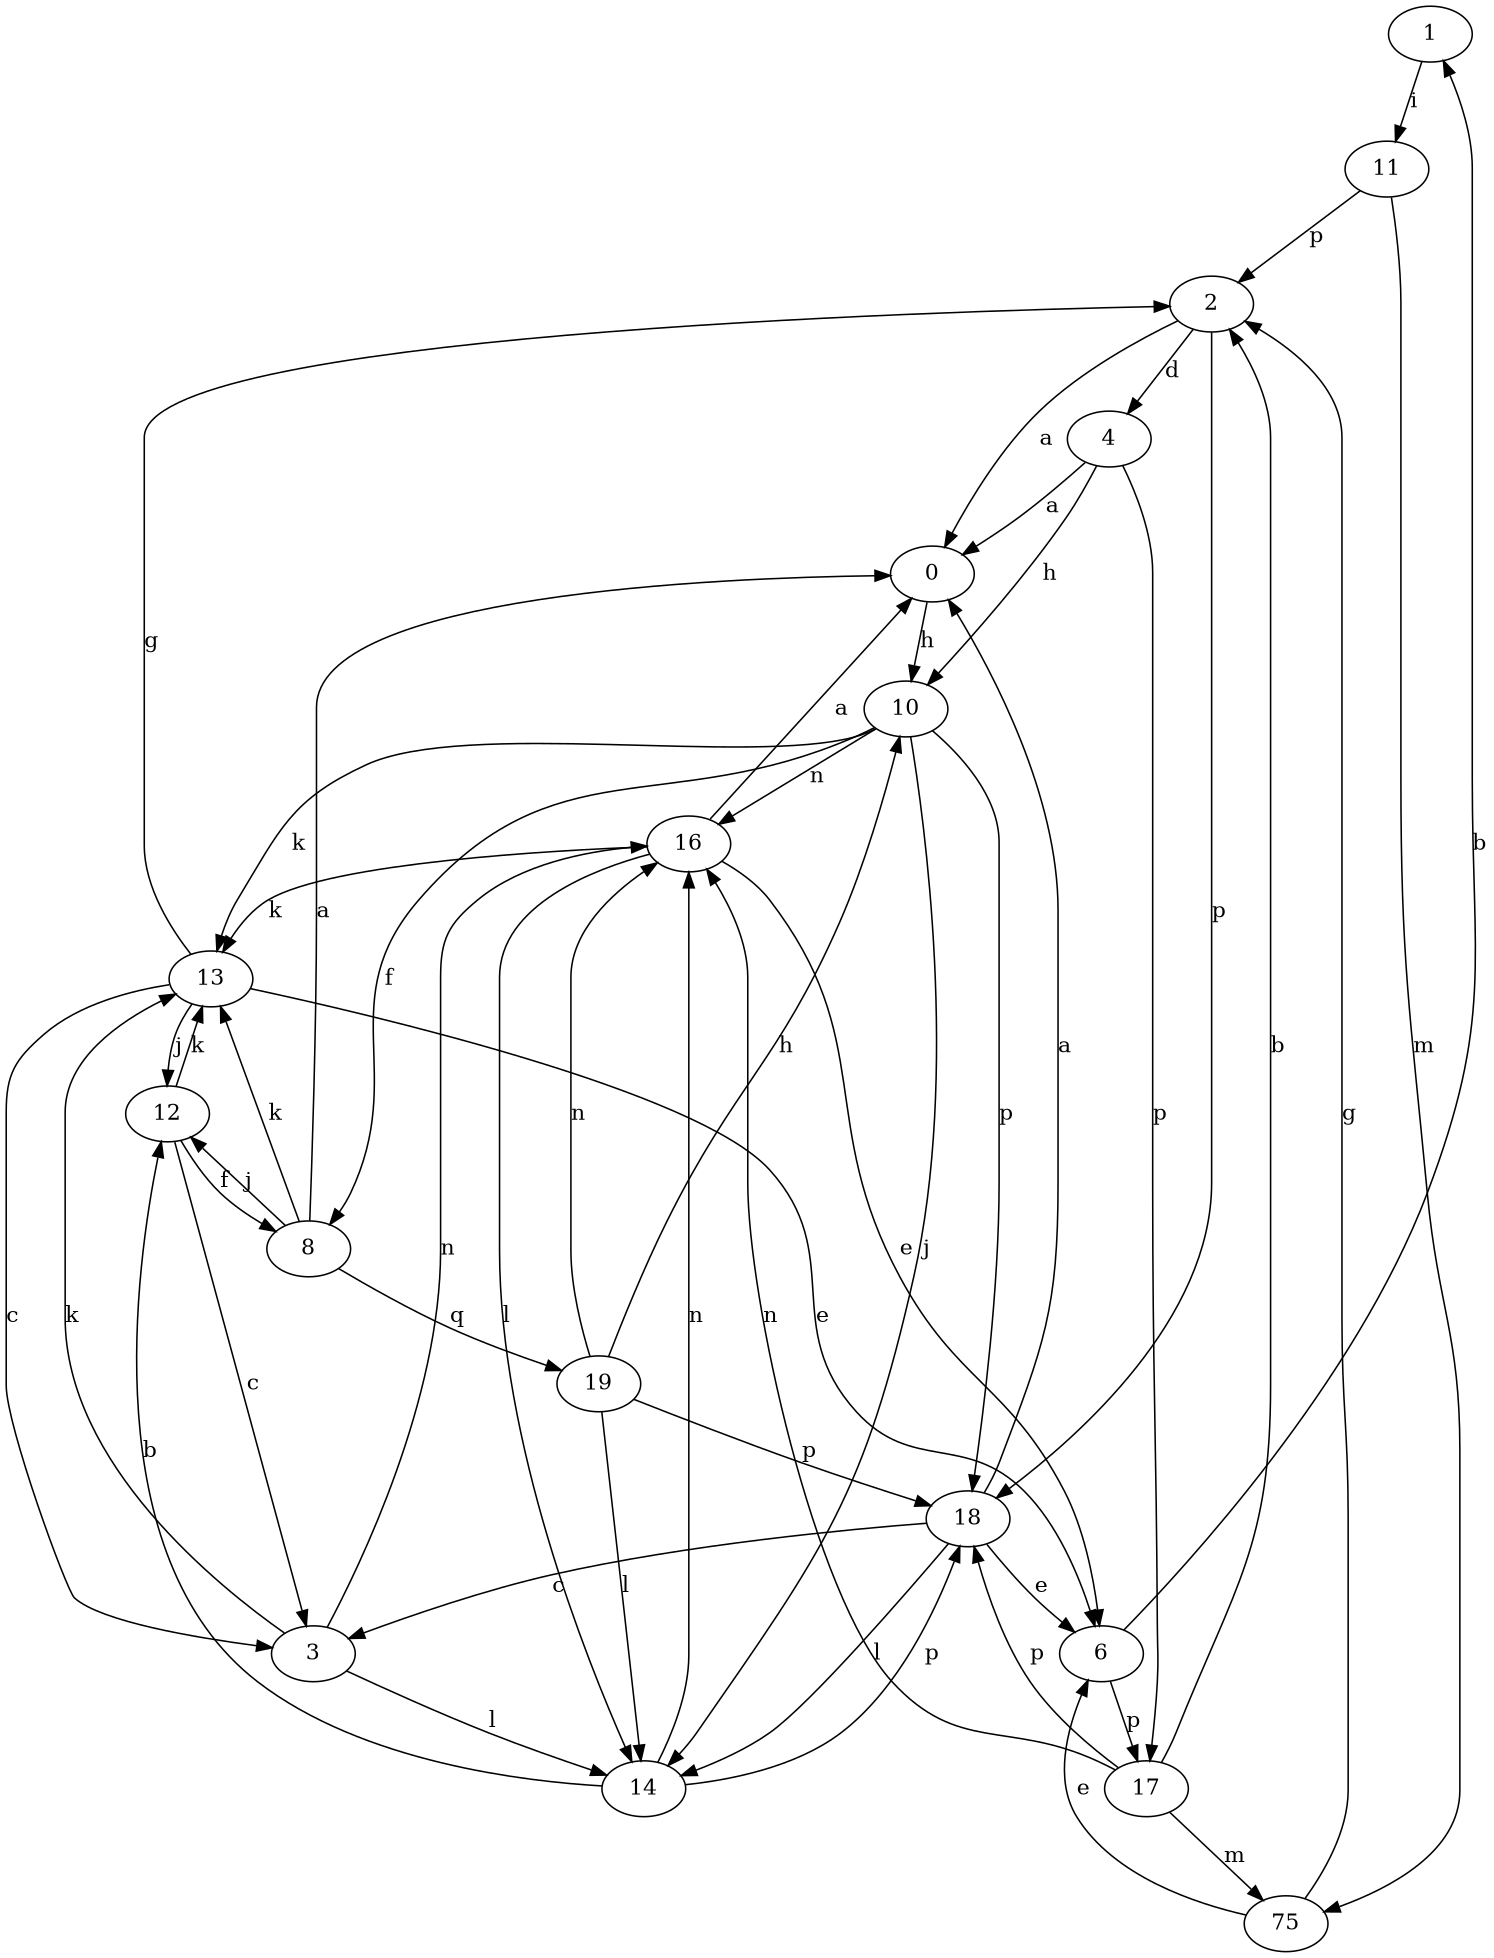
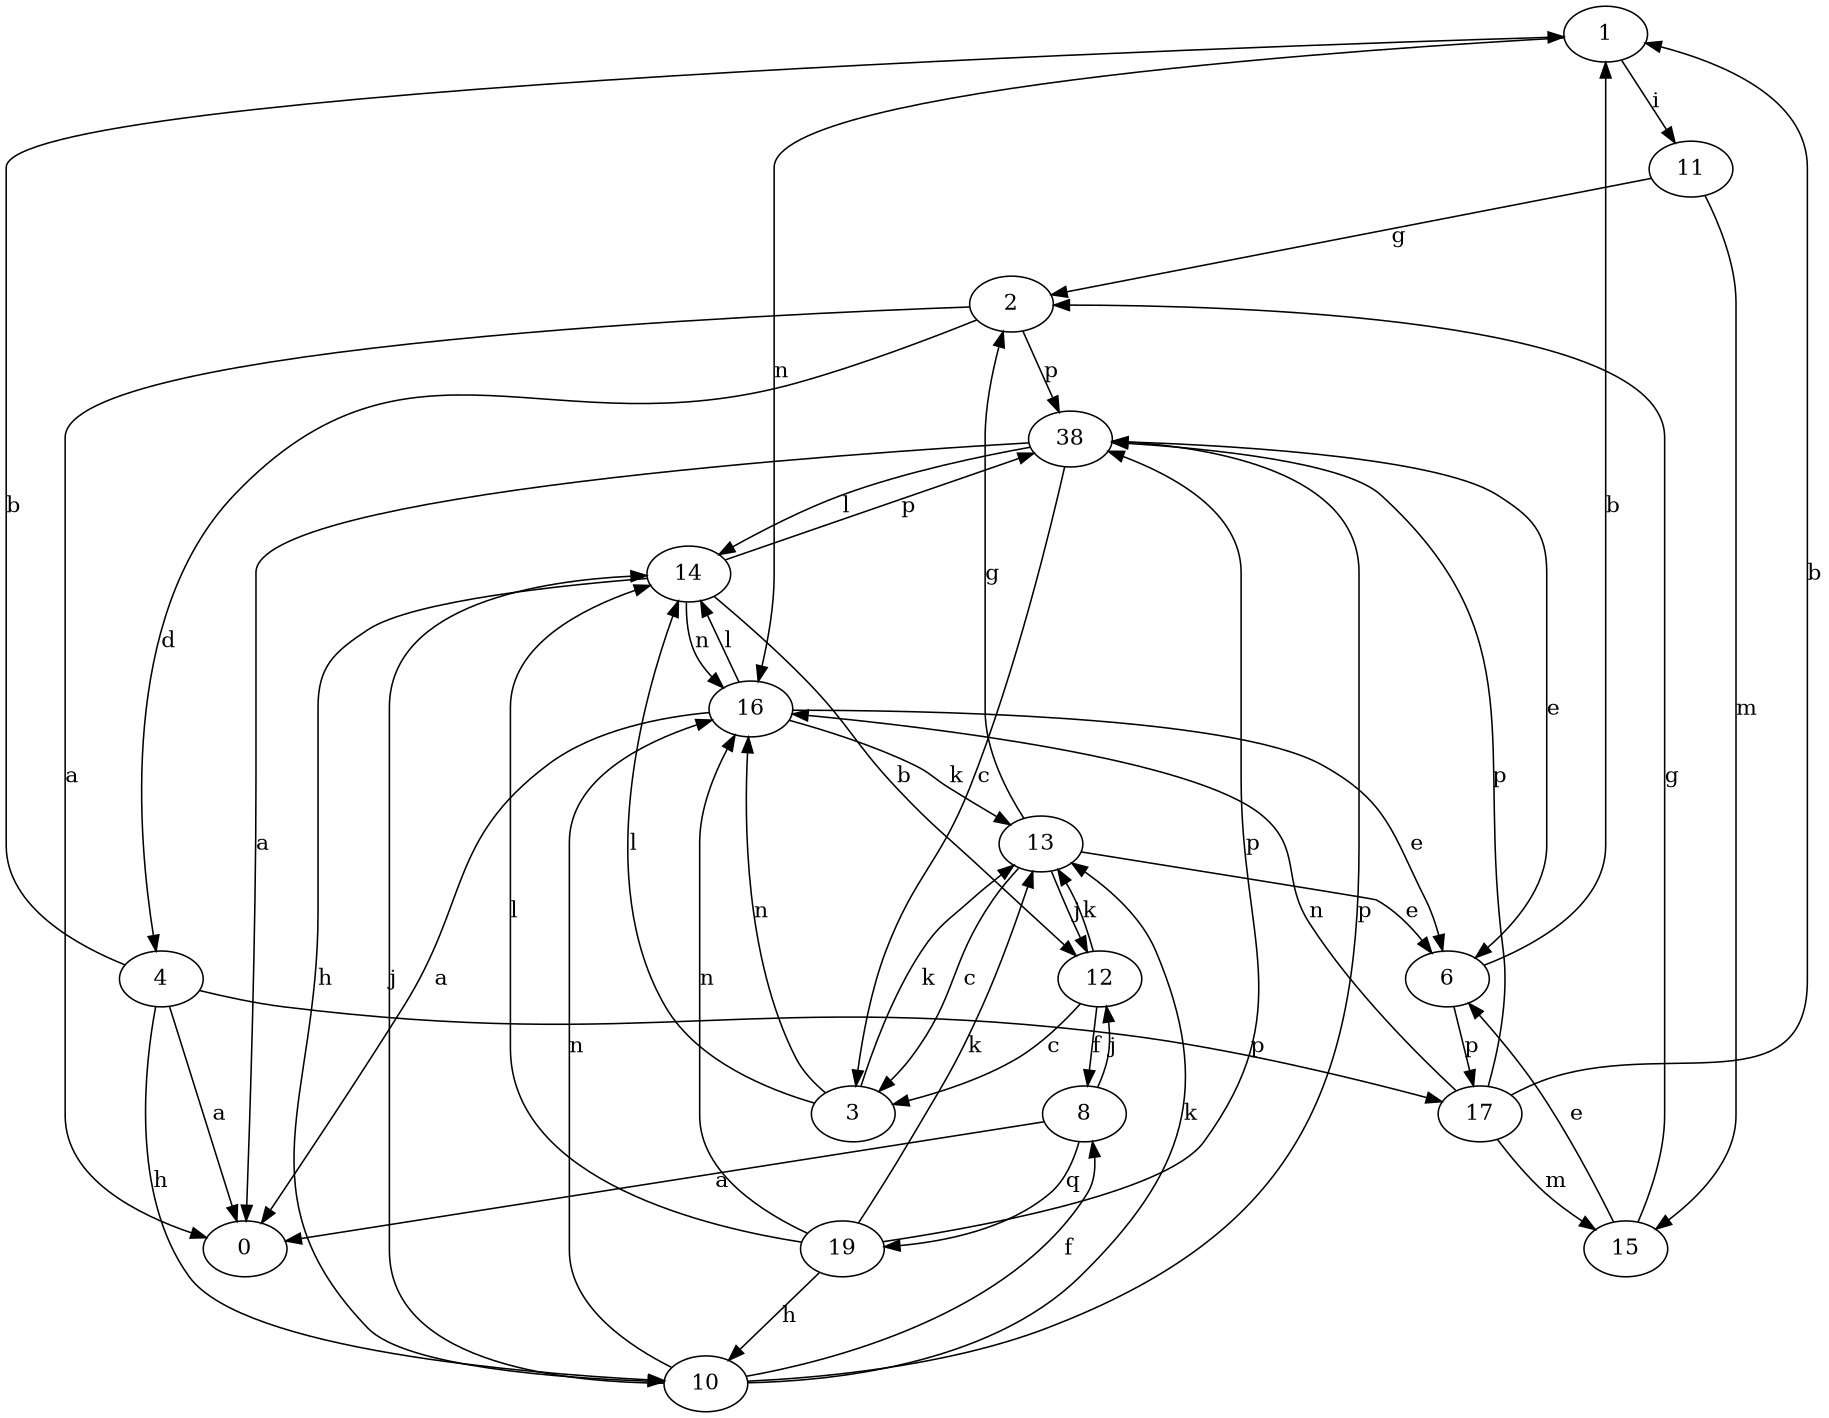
  strict digraph {
    1
    11
    16
    n4 [label=2]
-   15 [label=75]
+   15
    13
    14
    0
    6
    3
    12
    10
-   18
+   18 [label=38]
    4
    17
    8
    19
    1 -> 11 [label=i]
-   11 -> n4 [label=p]
+   1 -> 16 [label=n]
+   11 -> n4 [label=g]
    11 -> 15 [label=m]
    16 -> 13 [label=k]
    16 -> 14 [label=l]
    16 -> 0 [label=a]
    16 -> 6 [label=e]
    n4 -> 0 [label=a]
    n4 -> 18 [label=p]
    n4 -> 4 [label=d]
    15 -> n4 [label=g]
    15 -> 6 [label=e]
    13 -> n4 [label=g]
    13 -> 6 [label=e]
    13 -> 3 [label=c]
    13 -> 12 [label=j]
    14 -> 16 [label=n]
    14 -> 12 [label=b]
-   0 -> 10 [label=h]
+   14 -> 10 [label=h]
    14 -> 18 [label=p]
    6 -> 1 [label=b]
    6 -> 17 [label=p]
    3 -> 16 [label=n]
    3 -> 13 [label=k]
    3 -> 14 [label=l]
    12 -> 13 [label=k]
    12 -> 3 [label=c]
    12 -> 8 [label=f]
    10 -> 16 [label=n]
    10 -> 13 [label=k]
    10 -> 14 [label=j]
    10 -> 18 [label=p]
    10 -> 8 [label=f]
    18 -> 14 [label=l]
    18 -> 0 [label=a]
    18 -> 6 [label=e]
    18 -> 3 [label=c]
+   4 -> 1 [label=b]
    4 -> 0 [label=a]
    4 -> 10 [label=h]
    4 -> 17 [label=p]
-   17 -> n4 [label=b]
+   17 -> 1 [label=b]
    17 -> 16 [label=n]
    17 -> 15 [label=m]
    17 -> 18 [label=p]
-   8 -> 13 [label=k]
+   19 -> 13 [label=k]
    8 -> 0 [label=a]
    8 -> 12 [label=j]
    8 -> 19 [label=q]
    19 -> 16 [label=n]
    19 -> 14 [label=l]
    19 -> 10 [label=h]
    19 -> 18 [label=p]
  }
